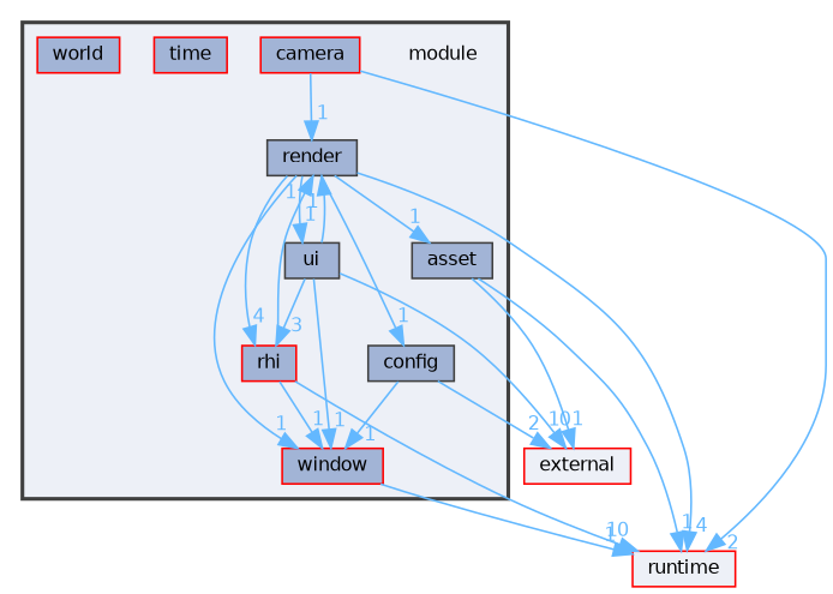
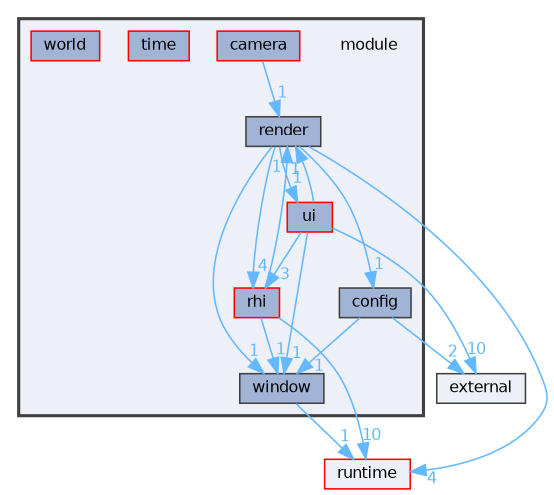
  digraph {
    compound=true
    node [fontname=Helvetica fontsize=10 shape=box color=red fillcolor="#a2b4d6" style=filled]
    edge [color=steelblue1 fontcolor=steelblue1 fontname=Helvetica fontsize=10 headlabel=1 labeldistance=1.5 labelfontname=Helvetica labelfontsize=10]
    n1 [height=0.2 label=module shape=plaintext width=0.4 color="" fillcolor="" style=""]
-   n2 [color=grey25 height=0.2 label=asset width=0.4]
    n3 [height=0.2 label=camera width=0.4]
    n4 [color=grey25 height=0.2 label=config width=0.4]
    n5 [color=grey25 height=0.2 label=render width=0.4]
    n6 [height=0.2 label=rhi width=0.4]
    n7 [height=0.2 label=time width=0.4]
-   n8 [color=grey25 height=0.2 label=ui width=0.4]
-   n9 [height=0.2 label=window width=0.4]
+   n8 [height=0.2 label=ui width=0.4]
+   n9 [color=grey25 height=0.2 label=window width=0.4]
    n10 [height=0.2 label=world width=0.4]
-   n11 [fillcolor="#edf0f7" height=0.2 label=external width=0.4]
+   n11 [color=grey25 fillcolor="#edf0f7" height=0.2 label=external width=0.4]
    n12 [fillcolor="#edf0f7" height=0.2 label=runtime width=0.4]
    subgraph cluster_1 {
      bgcolor="#edf0f7"
      fontname=Helvetica
      fontsize=10
      pencolor=grey25
      style="filled,bold"
      n1
-     n2
      n3
      n4
      n5
      n6
      n7
      n8
      n9
      n10
    }
-   n2 -> n11
-   n2 -> n12
    n3 -> n5
-   n3 -> n12 [headlabel=2]
    n4 -> n9
    n4 -> n11 [headlabel=2]
-   n5 -> n2
    n5 -> n4
    n5 -> n6 [headlabel=4]
    n5 -> n8
    n5 -> n9
    n5 -> n12 [headlabel=4]
    n6 -> n5
    n6 -> n9
    n6 -> n12 [headlabel=10]
    n8 -> n5
    n8 -> n6 [headlabel=3]
    n8 -> n9
    n8 -> n11 [headlabel=10]
    n9 -> n12
  }
